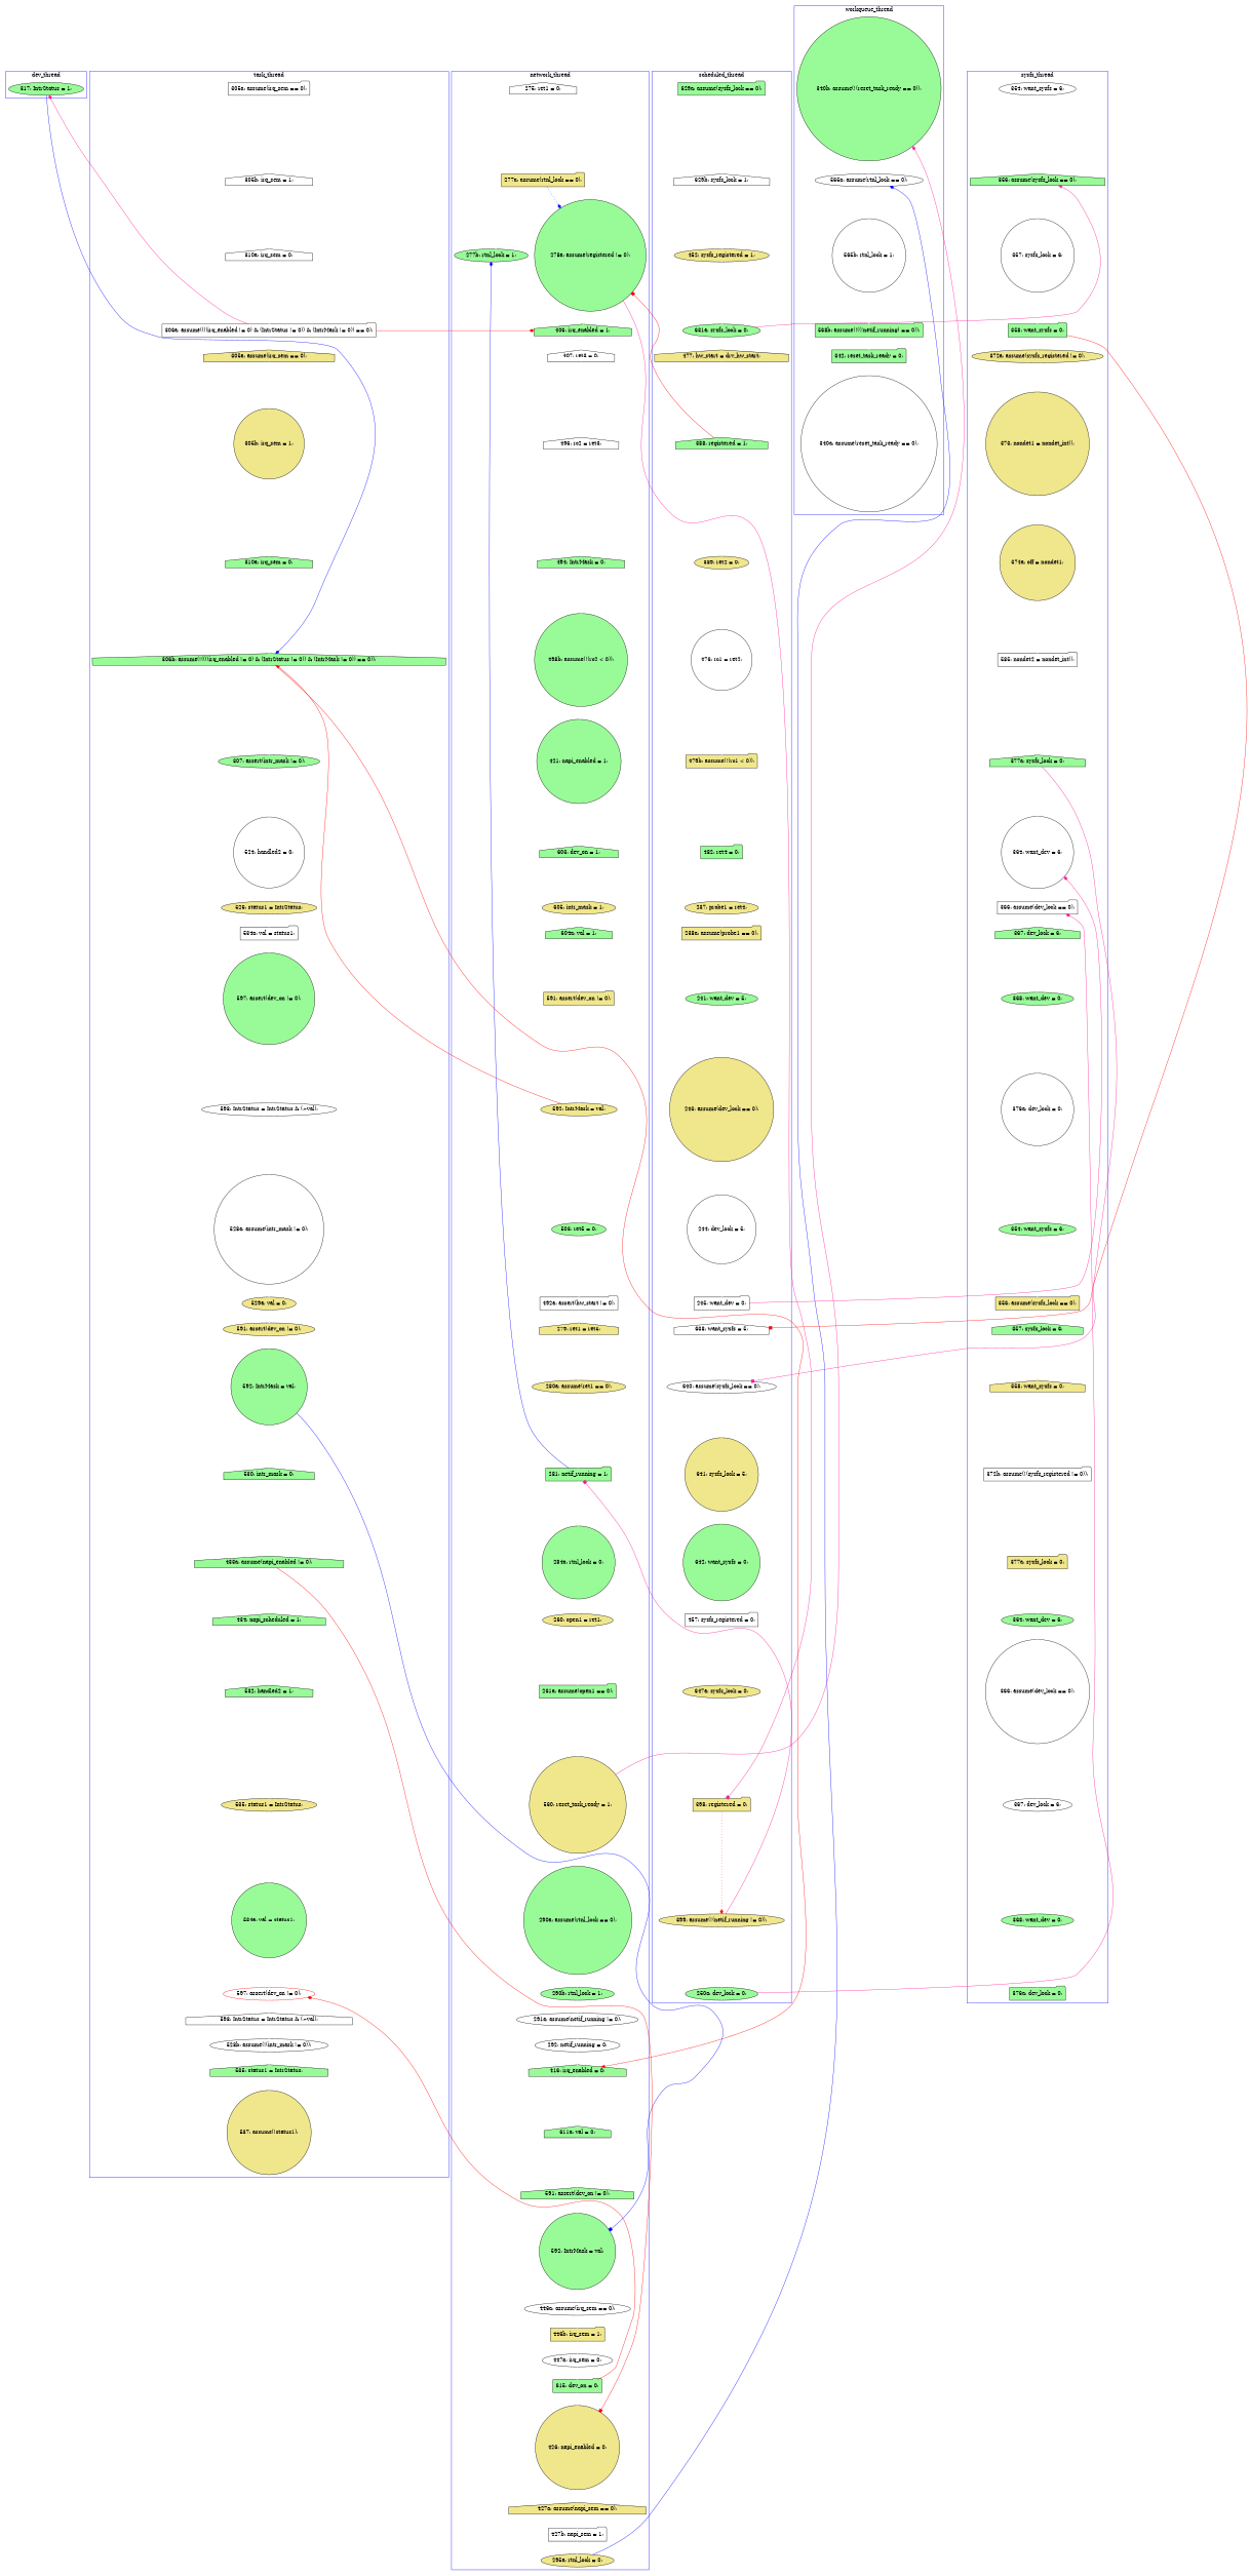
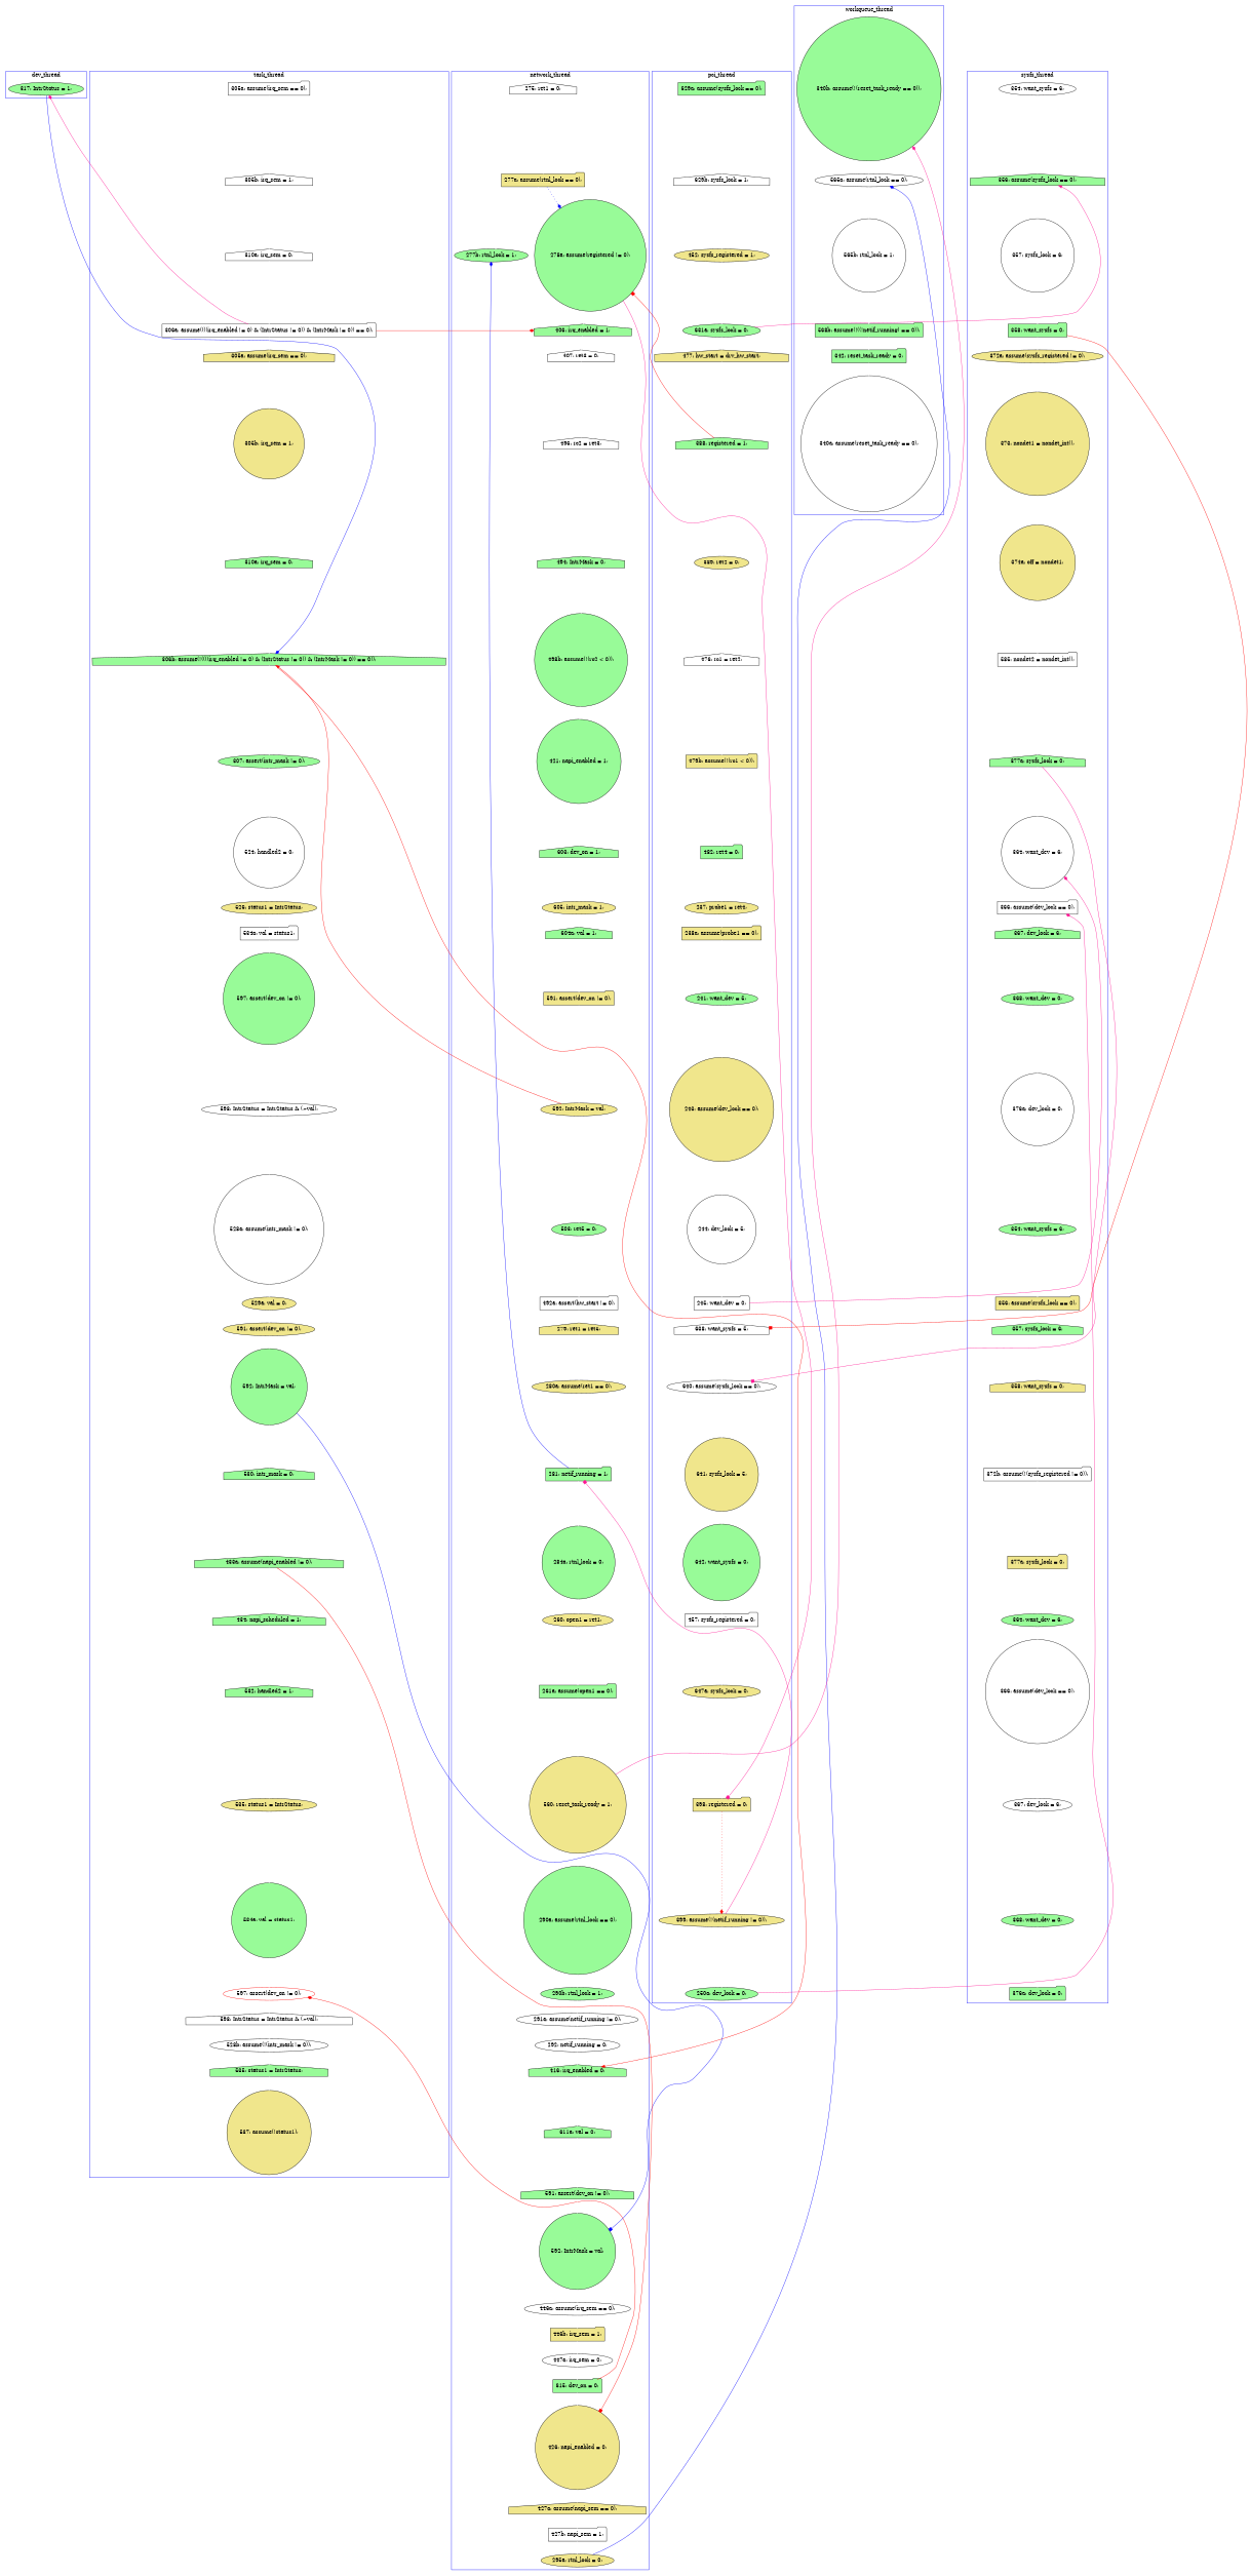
  digraph {
    node [fillcolor=palegreen shape=ellipse style=filled]
    edge [color=white style=solid]
    n1 [label="317: IntrStatus = 1;"]
    n2 [label="604a: val = 1;" shape=house]
    n3 [fillcolor=khaki label="591: assert(dev_on != 0);" shape=folder]
    n4 [label="498b: assume(!(rc2 < 0));" shape=circle]
    n5 [label="421: napi_enabled = 1;" shape=circle]
    n6 [label="615: dev_on = 0;" shape=folder]
    n7 [fillcolor=khaki label="295a: rtnl_lock = 0;"]
    n8 [fillcolor=khaki label="592: IntrMask = val;"]
    n9 [fillcolor=khaki label="427a: assume(napi_sem == 0);" shape=house]
    n10 [fillcolor=white label="427b: napi_sem = 1;" shape=folder]
    n11 [fillcolor=khaki label="605: intr_mask = 1;"]
    n12 [fillcolor=khaki label="277a: assume(rtnl_lock == 0);" shape=folder]
    n13 [label="277b: rtnl_lock = 1;"]
    n14 [fillcolor=khaki label="279: ret1 = ret5;" shape=house]
    n15 [fillcolor=khaki label="280a: assume(ret1 == 0);"]
    n16 [fillcolor=white label="496: rc2 = ret3;" shape=house]
    n17 [label="494: IntrMask = 0;" shape=house]
    n18 [label="290b: rtnl_lock = 1;"]
    n19 [fillcolor=white label="291a: assume(netif_running != 0);"]
    n20 [label="592: IntrMask = val;" shape=circle]
    n21 [fillcolor=white label="446a: assume(irq_sem == 0);"]
    n22 [fillcolor=khaki label="446b: irq_sem = 1;" shape=folder]
    n23 [fillcolor=khaki label="426: napi_enabled = 0;" shape=circle]
    n24 [fillcolor=white label="407: ret3 = 0;" shape=house]
    n25 [label="603: dev_on = 1;" shape=house]
    n26 [label="591: assert(dev_on != 0);" shape=house]
    n27 [label="406: irq_enabled = 1;" shape=house]
    n28 [label="281: netif_running = 1;" shape=folder]
    n29 [label="284a: rtnl_lock = 0;" shape=circle]
    n30 [label="278a: assume(registered != 0);" shape=circle]
    n31 [fillcolor=white label="275: ret1 = 0;" shape=house]
    n32 [label="290a: assume(rtnl_lock == 0);" shape=circle]
    n33 [fillcolor=khaki label="560: reset_task_ready = 1;" shape=circle]
    n34 [fillcolor=white label="492a: assert(hw_start != 0);" shape=folder]
    n35 [label="261a: assume(open1 == 0);" shape=folder]
    n36 [fillcolor=khaki label="260: open1 = ret1;"]
    n37 [fillcolor=white label="292: netif_running = 0;"]
    n38 [label="416: irq_enabled = 0;" shape=house]
    n39 [label="611a: val = 0;" shape=house]
    n40 [label="503: ret5 = 0;"]
    n41 [fillcolor=white label="447a: irq_sem = 0;"]
    n42 [fillcolor=white label="366: assume(dev_lock == 0);" shape=folder]
    n43 [label="377a: sysfs_lock = 0;" shape=house]
    n44 [fillcolor=white label="364: want_dev = 6;" shape=circle]
    n45 [label="356: assume(sysfs_lock == 0);" shape=house]
    n46 [fillcolor=white label="357: sysfs_lock = 6;" shape=circle]
    n47 [fillcolor=white label="354: want_sysfs = 6;"]
    n48 [label="358: want_sysfs = 0;" shape=folder]
    n49 [fillcolor=white label="366: assume(dev_lock == 0);" shape=circle]
    n50 [fillcolor=white label="367: dev_lock = 6;"]
    n51 [fillcolor=khaki label="374a: off = nondet1;" shape=circle]
    n52 [fillcolor=white label="585: nondet2 = nondet_int();" shape=folder]
    n53 [label="364: want_dev = 6;"]
    n54 [fillcolor=khaki label="377a: sysfs_lock = 0;" shape=folder]
    n55 [label="354: want_sysfs = 6;"]
    n56 [fillcolor=khaki label="356: assume(sysfs_lock == 0);" shape=folder]
    n57 [fillcolor=khaki label="373: nondet1 = nondet_int();" shape=circle]
    n58 [label="368: want_dev = 0;"]
    n59 [fillcolor=white label="376a: dev_lock = 0;" shape=circle]
    n60 [label="357: sysfs_lock = 6;" shape=house]
    n61 [label="367: dev_lock = 6;" shape=house]
    n62 [fillcolor=khaki label="358: want_sysfs = 0;" shape=house]
    n63 [fillcolor=white label="372b: assume(!(sysfs_registered != 0));" shape=folder]
    n64 [label="368: want_dev = 0;"]
    n65 [label="376a: dev_lock = 0;" shape=folder]
    n66 [fillcolor=khaki label="372a: assume(sysfs_registered != 0);"]
    n67 [fillcolor=white label="534a: val = status1;" shape=folder]
    n68 [label="597: assert(dev_on != 0);" shape=circle]
    n69 [color=red fillcolor=white label="597: assert(dev_on != 0);"]
    n70 [label="306b: assume(!((((irq_enabled != 0) & (IntrStatus != 0)) & (IntrMask != 0)) == 0));" shape=house]
    n71 [fillcolor=khaki label="591: assert(dev_on != 0);"]
    n72 [label="592: IntrMask = val;" shape=circle]
    n73 [label="307: assert(intr_mask != 0);"]
    n74 [fillcolor=white label="524: handled2 = 0;" shape=circle]
    n75 [fillcolor=white label="598: IntrStatus = IntrStatus & (~val);" shape=house]
    n76 [fillcolor=khaki label="526: status1 = IntrStatus;"]
    n77 [fillcolor=khaki label="535: status1 = IntrStatus;"]
    n78 [label="534a: val = status1;" shape=circle]
    n79 [label="532: handled2 = 1;" shape=house]
    n80 [label="433a: assume(napi_enabled != 0);" shape=house]
    n81 [label="434: napi_scheduled = 1;" shape=house]
    n82 [fillcolor=white label="598: IntrStatus = IntrStatus & (~val);"]
    n83 [fillcolor=white label="306a: assume((((irq_enabled != 0) & (IntrStatus != 0)) & (IntrMask != 0)) == 0);" shape=folder]
    n84 [fillcolor=khaki label="305a: assume(irq_sem == 0);" shape=house]
    n85 [fillcolor=white label="305b: irq_sem = 1;" shape=house]
    n86 [fillcolor=white label="310a: irq_sem = 0;" shape=house]
    n87 [fillcolor=white label="528b: assume(!(intr_mask != 0));"]
    n88 [fillcolor=white label="528a: assume(intr_mask != 0);" shape=circle]
    n89 [label="530: intr_mask = 0;" shape=house]
    n90 [fillcolor=khaki label="529a: val = 0;"]
    n91 [fillcolor=khaki label="305b: irq_sem = 1;" shape=circle]
    n92 [label="535: status1 = IntrStatus;" shape=house]
    n93 [label="310a: irq_sem = 0;" shape=house]
    n94 [fillcolor=white label="305a: assume(irq_sem == 0);" shape=folder]
    n95 [fillcolor=khaki label="537: assume(!status1);" shape=circle]
    n96 [label="250a: dev_lock = 0;"]
    n97 [fillcolor=white label="245: want_dev = 0;" shape=folder]
    n98 [fillcolor=white label="638: want_sysfs = 5;" shape=house]
    n99 [fillcolor=khaki label="647a: sysfs_lock = 0;"]
    n100 [fillcolor=khaki label="398: registered = 0;" shape=folder]
    n101 [fillcolor=white label="640: assume(sysfs_lock == 0);"]
    n102 [fillcolor=khaki label="477: hw_start = drv_hw_start;" shape=house]
    n103 [label="388: registered = 1;" shape=house]
    n104 [label="631a: sysfs_lock = 0;"]
    n105 [fillcolor=khaki label="452: sysfs_registered = 1;"]
    n106 [fillcolor=khaki label="237: probe1 = ret4;"]
    n107 [fillcolor=khaki label="238a: assume(probe1 == 0);" shape=folder]
    n108 [fillcolor=khaki label="389: ret2 = 0;"]
-   n109 [fillcolor=white label="476: rc1 = ret2;" shape=circle]
+   n109 [fillcolor=white label="476: rc1 = ret2;" shape=house]
    n110 [label="241: want_dev = 5;"]
    n111 [fillcolor=white label="457: sysfs_registered = 0;" shape=folder]
    n112 [fillcolor=white label="629b: sysfs_lock = 1;" shape=house]
    n113 [fillcolor=white label="244: dev_lock = 5;" shape=circle]
    n114 [fillcolor=khaki label="399: assume(!(netif_running != 0));"]
    n115 [fillcolor=khaki label="641: sysfs_lock = 5;" shape=circle]
    n116 [label="642: want_sysfs = 0;" shape=circle]
    n117 [label="482: ret4 = 0;" shape=folder]
    n118 [label="629a: assume(sysfs_lock == 0);" shape=folder]
    n119 [fillcolor=khaki label="479b: assume(!(rc1 < 0));" shape=folder]
    n120 [fillcolor=khaki label="243: assume(dev_lock == 0);" shape=circle]
    n121 [fillcolor=white label="565a: assume(rtnl_lock == 0);"]
    n122 [fillcolor=white label="565b: rtnl_lock = 1;" shape=circle]
    n123 [label="568b: assume(!((!netif_running) == 0));" shape=folder]
    n124 [label="342: reset_task_ready = 0;" shape=folder]
    n125 [label="340b: assume(!(reset_task_ready == 0));" shape=circle]
    n126 [fillcolor=white label="340a: assume(reset_task_ready == 0);" shape=circle]
    subgraph cluster_1 {
      color=blue
      label=dev_thread
      n1
    }
    subgraph cluster_2 {
      color=blue
      label=network_thread
      n2
      n3
      n4
      n5
      n6
      n7
      n8
      n9
      n10
      n11
      n12
      n13
      n14
      n15
      n16
      n17
      n18
      n19
      n20
      n21
      n22
      n23
      n24
      n25
      n26
      n27
      n28
      n29
      n30
      n31
      n32
      n33
      n34
      n35
      n36
      n37
      n38
      n39
      n40
      n41
    }
    subgraph cluster_3 {
      color=blue
      label=sysfs_thread
      n42
      n43
      n44
      n45
      n46
      n47
      n48
      n49
      n50
      n51
      n52
      n53
      n54
      n55
      n56
      n57
      n58
      n59
      n60
      n61
      n62
      n63
      n64
      n65
      n66
    }
    subgraph cluster_4 {
      color=blue
      label=task_thread
      n67
      n68
      n69
      n70
      n71
      n72
      n73
      n74
      n75
      n76
      n77
      n78
      n79
      n80
      n81
      n82
      n83
      n84
      n85
      n86
      n87
      n88
      n89
      n90
      n91
      n92
      n93
      n94
      n95
    }
    subgraph cluster_5 {
      color=blue
-     label=scheduled_thread
+     label=pci_thread
      n96
      n97
      n98
      n99
      n100
      n101
      n102
      n103
      n104
      n105
      n106
      n107
      n108
      n109
      n110
      n111
      n112
      n113
      n114
      n115
      n116
      n117
      n118
      n119
      n120
    }
    subgraph cluster_6 {
      color=blue
      label=workqueue_thread
      n121
      n122
      n123
      n124
      n125
      n126
    }
    n1 -> n70 [arrowhead=diamond color=blue constraint=false]
    n2 -> n3
    n3 -> n8
    n4 -> n5
    n5 -> n25
    n6 -> n23
    n6 -> n69 [arrowhead=diamond color=red constraint=false]
    n7 -> n121 [arrowhead=diamond color=blue constraint=false]
    n8 -> n40
    n8 -> n70 [arrowhead=normal color=red constraint=false]
    n9 -> n10
    n10 -> n7
    n11 -> n2
    n12 -> n13
    n12 -> n30 [arrowhead=diamond color=blue style=dotted]
    n14 -> n15
    n15 -> n28
    n16 -> n17
    n17 -> n4
    n18 -> n19
    n19 -> n37
    n20 -> n21
    n21 -> n22
    n22 -> n41
    n23 -> n9
    n24 -> n16
    n25 -> n11
    n26 -> n20
    n27 -> n24
    n28 -> n13 [arrowhead=diamond color=blue constraint=false]
    n28 -> n29
    n29 -> n36
    n30 -> n27
    n30 -> n100 [arrowhead=box color=deeppink constraint=false]
    n31 -> n12
    n32 -> n18
    n33 -> n32
    n33 -> n125 [arrowhead=diamond color=deeppink constraint=false]
    n34 -> n14
    n35 -> n33
    n36 -> n35
    n37 -> n38
    n38 -> n39
    n39 -> n26
    n40 -> n34
    n41 -> n6
    n42 -> n61
    n43 -> n44
    n43 -> n101 [arrowhead=box color=deeppink constraint=false]
    n44 -> n42
    n45 -> n46
    n46 -> n48
    n47 -> n45
    n48 -> n66
    n48 -> n98 [arrowhead=box color=red constraint=false]
    n49 -> n50
    n50 -> n64
    n51 -> n52
    n52 -> n43
    n53 -> n49
    n54 -> n53
    n55 -> n56
    n56 -> n60
    n57 -> n51
    n58 -> n59
    n59 -> n55
    n60 -> n62
    n61 -> n58
    n62 -> n63
    n63 -> n54
    n64 -> n65
    n66 -> n57
    n67 -> n68
    n68 -> n82
    n69 -> n75
    n70 -> n38 [arrowhead=normal color=red constraint=false]
    n70 -> n73
    n71 -> n72
    n72 -> n20 [arrowhead=box color=blue constraint=false]
    n72 -> n89
    n73 -> n74
    n74 -> n76
    n75 -> n87
    n76 -> n67
    n77 -> n78
    n78 -> n69
    n79 -> n77
    n80 -> n23 [arrowhead=box color=red constraint=false]
    n80 -> n81
    n81 -> n79
    n82 -> n88
    n83 -> n1 [arrowhead=diamond color=deeppink constraint=false]
    n83 -> n27 [arrowhead=diamond color=red constraint=false]
    n83 -> n84
    n84 -> n91
    n85 -> n86
    n86 -> n83
    n87 -> n92
    n88 -> n90
    n89 -> n80
    n90 -> n71
    n91 -> n93
    n92 -> n95
    n93 -> n70
    n94 -> n85
    n96 -> n42 [arrowhead=diamond color=deeppink constraint=false]
    n97 -> n44 [arrowhead=diamond color=deeppink constraint=false]
    n97 -> n98
    n98 -> n101
    n99 -> n100
    n100 -> n114 [arrowhead=diamond color=red style=dotted]
    n101 -> n115
    n102 -> n103
    n103 -> n30 [arrowhead=box color=red constraint=false]
    n103 -> n108
    n104 -> n45 [arrowhead=normal color=deeppink constraint=false]
    n104 -> n102
    n105 -> n104
    n106 -> n107
    n107 -> n110
    n108 -> n109
    n109 -> n119
    n110 -> n120
    n111 -> n99
    n112 -> n105
    n113 -> n97
    n114 -> n28 [arrowhead=box color=deeppink constraint=false]
    n114 -> n96
    n115 -> n116
    n116 -> n111
    n117 -> n106
    n118 -> n112
    n119 -> n117
    n120 -> n113
    n121 -> n122
    n122 -> n123
    n123 -> n124
    n124 -> n126
    n125 -> n121
  }
